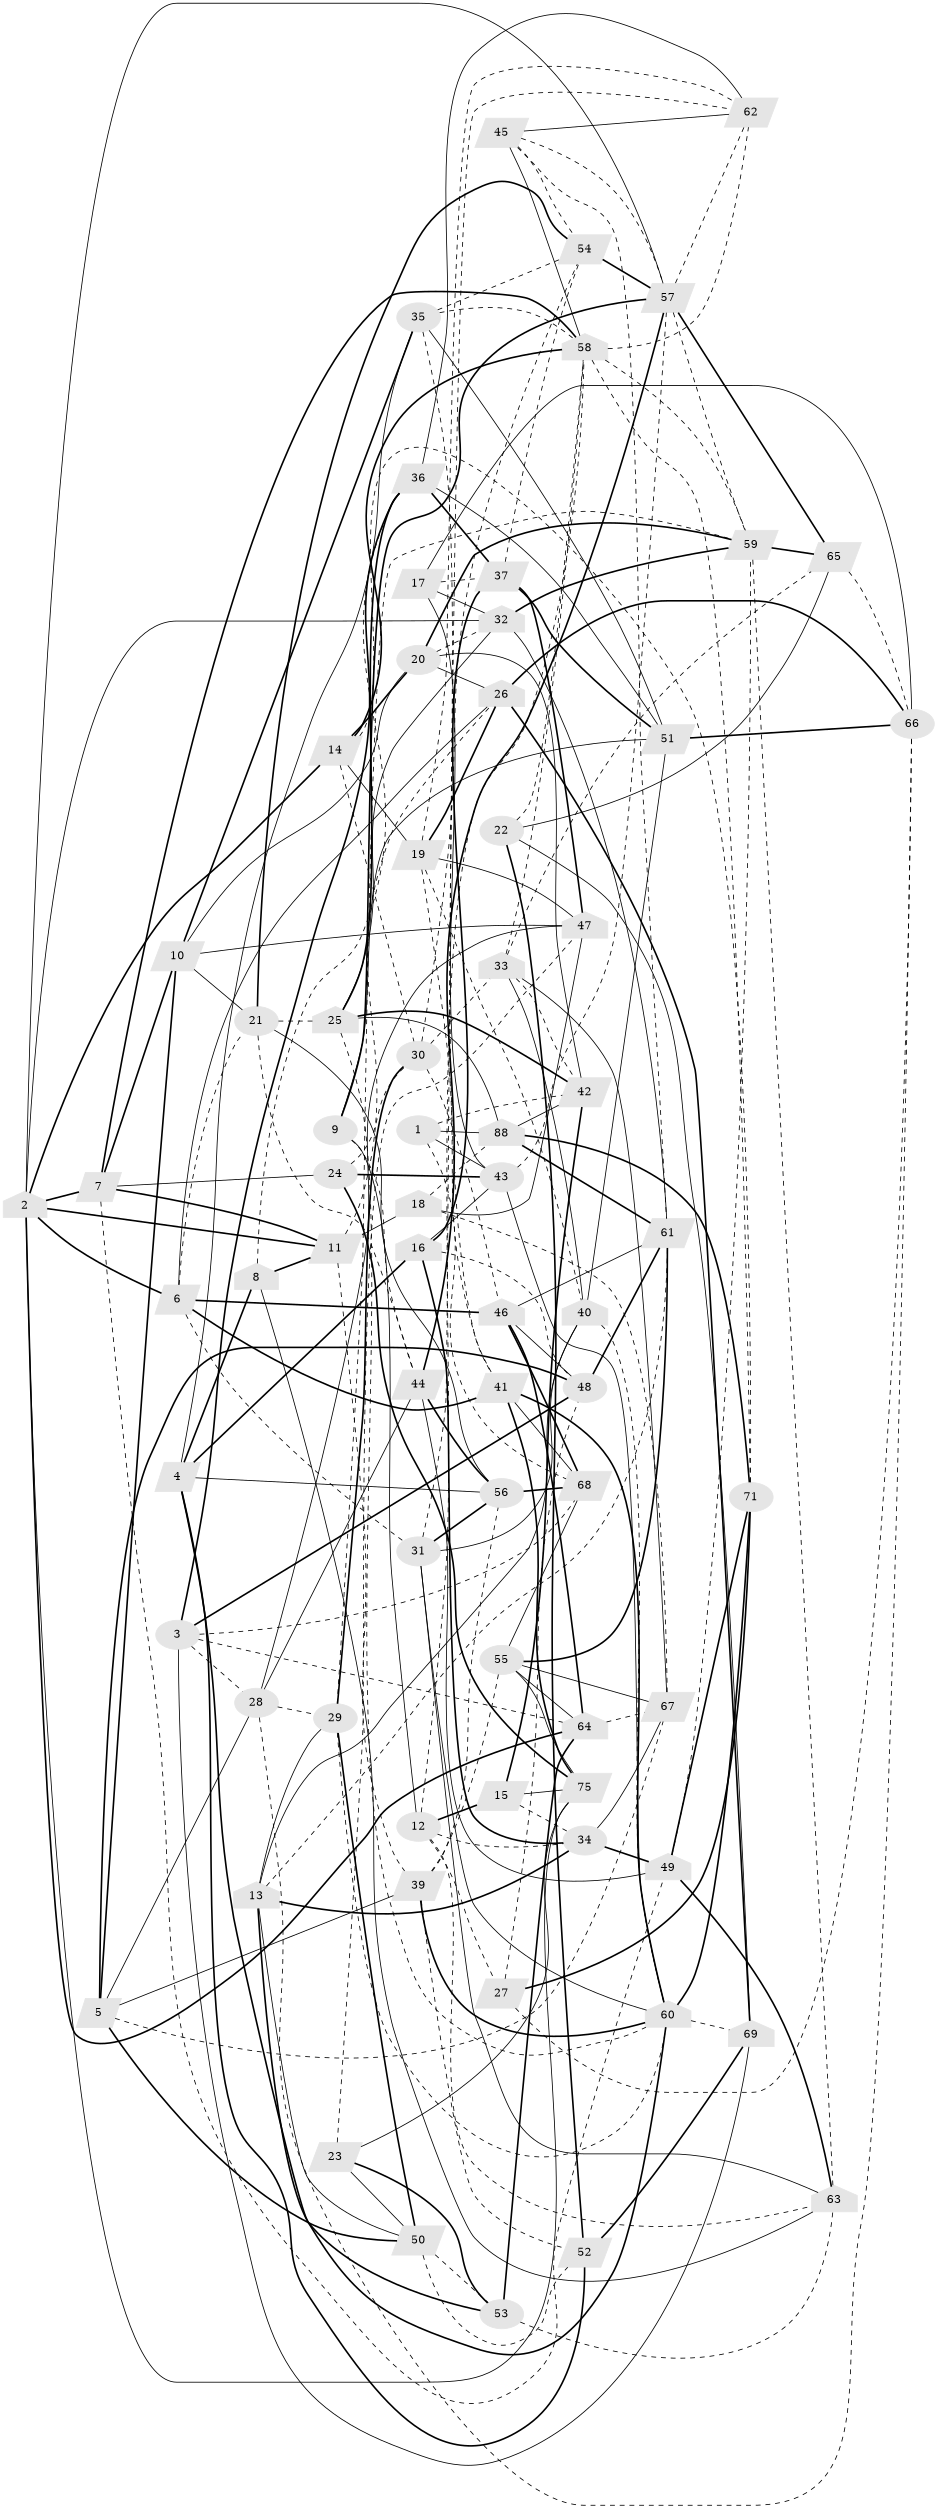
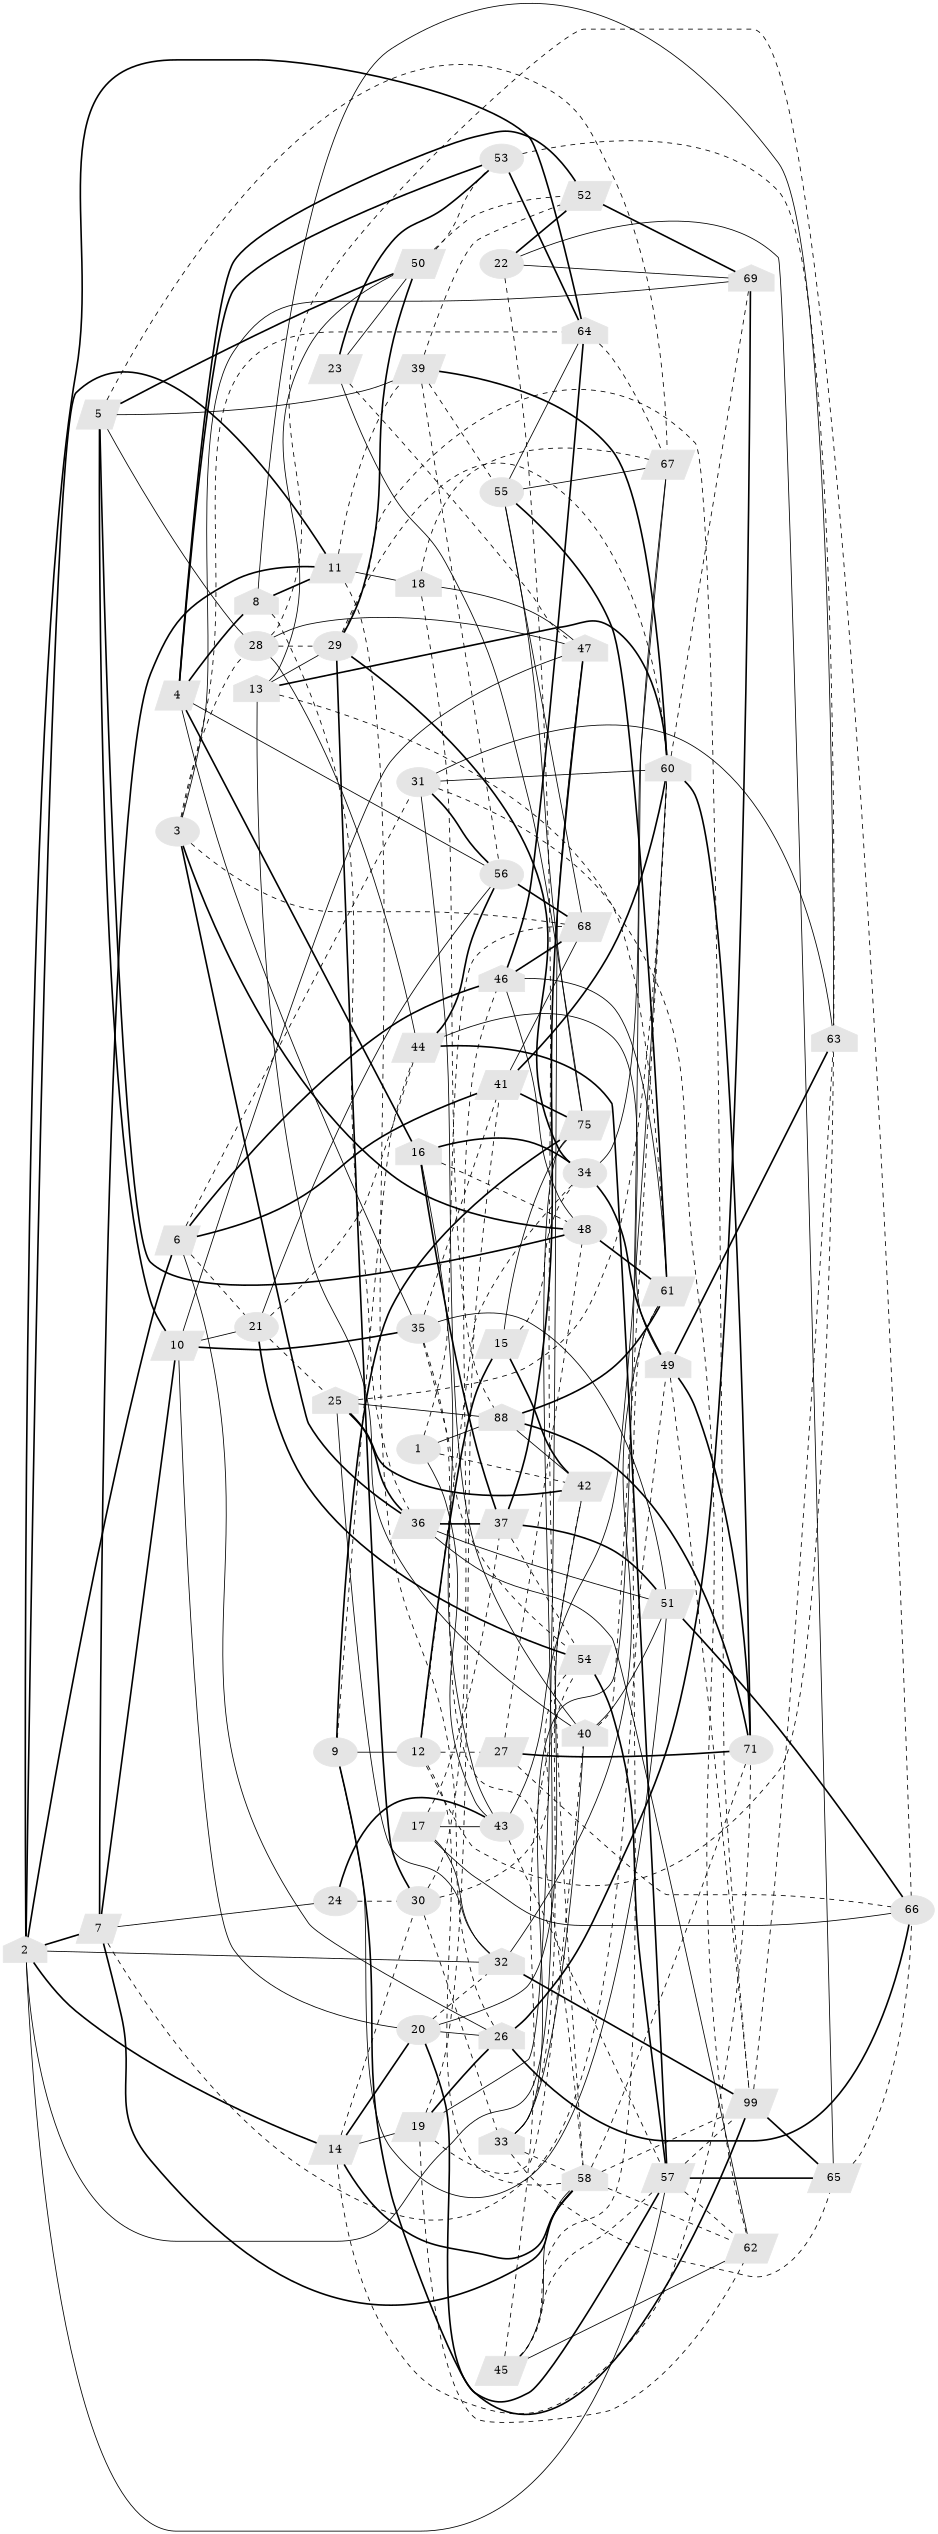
  graph {
    rankdir=LR
    node [color=gray90 shape=parallelogram style=filled]
    edge [style=dashed weight=1.0]
    1 [shape=ellipse]
    n2 [label=88 shape=house]
    42
    43 [shape=ellipse]
    68
    61
    71 [shape=ellipse]
    57
    60 [shape=house]
    2 [shape=house]
    6
    7
    11
    14
    32 [shape=house]
    64 [shape=house]
    n17 [label=75]
    21 [shape=ellipse]
    26 [shape=house]
    31 [shape=ellipse]
    41
    46 [shape=house]
    10
    24 [shape=ellipse]
    49 [shape=house]
    58 [shape=house]
    39
    18 [shape=house]
    20 [shape=ellipse]
    19
    30 [shape=ellipse]
-   59
+   59 [label=99]
    62
    65
    67
    3 [shape=ellipse]
    28 [shape=ellipse]
    36
    48 [shape=ellipse]
    69 [shape=house]
    44
    47 [shape=house]
    29 [shape=ellipse]
    66 [shape=ellipse]
    51
    37
    8 [shape=house]
    4
    16 [shape=house]
    35 [shape=ellipse]
    52
    53 [shape=ellipse]
    56 [shape=ellipse]
    63 [shape=house]
    34 [shape=ellipse]
    54
    5
    50
    55 [shape=ellipse]
    25 [shape=house]
    40 [shape=house]
    9 [shape=ellipse]
    12 [shape=ellipse]
    15
    27
    13 [shape=house]
    33 [shape=house]
    17
    22 [shape=ellipse]
    23
    45
    1 -- n2 [style=solid]
    1 -- 42
    1 -- 43 [style=solid]
    1 -- 68
    n2 -- 42 [style=solid]
    n2 -- 61 [style=bold]
    n2 -- 71 [style=bold]
    43 -- 57
    43 -- 60 [style=solid]
    57 -- 59 [weight=2.0]
    57 -- 62
    57 -- 65 [style=bold]
    60 -- 71 [style=bold]
    60 -- 69
    2 -- 57 [style=solid]
    2 -- 6 [style=bold]
    2 -- 7 [style=bold]
    2 -- 11 [style=bold]
    2 -- 14 [style=bold]
    2 -- 32 [style=solid]
    2 -- 64 [style=bold]
    2 -- n17 [style=solid]
    6 -- 21
    6 -- 26 [style=solid]
    6 -- 31
    6 -- 41 [style=bold]
    6 -- 46 [style=bold]
    7 -- 11 [style=bold]
    7 -- 10 [style=bold]
    7 -- 24 [style=solid]
    7 -- 49
    7 -- 58 [style=bold]
    11 -- 26
    11 -- 39
    11 -- 18 [style=solid]
    14 -- 71
    14 -- 58 [style=bold]
    14 -- 20 [style=bold]
    14 -- 19 [style=solid]
    14 -- 30
    32 -- 61 [style=solid]
    32 -- 59 [style=bold]
    64 -- 67
    21 -- 44
    21 -- 56 [style=solid]
    21 -- 54 [style=bold]
    21 -- 25
    26 -- 69 [style=bold]
    26 -- 66 [style=bold]
    31 -- 60 [style=solid]
    31 -- 62
    31 -- 56 [style=bold]
    31 -- 63 [style=solid]
    31 -- 40 [style=solid]
    41 -- 68 [style=solid]
    41 -- 60 [style=bold]
    41 -- n17 [style=bold]
    46 -- 68 [style=bold]
    46 -- 61 [style=solid]
    46 -- 64 [style=bold]
    46 -- 48 [style=solid]
    10 -- 21 [style=solid]
    10 -- 20 [style=solid]
    10 -- 47 [style=solid]
    10 -- 35 [style=bold]
    24 -- 43 [style=bold]
-   24 -- n17 [style=bold]
+   9 -- n17 [style=bold]
    24 -- 30
    49 -- 71 [style=bold]
    49 -- 59
    49 -- 63 [style=bold]
    58 -- 71
    58 -- 59
    58 -- 62
    39 -- 60 [style=bold]
    39 -- 52
    39 -- 56
    39 -- 55
    18 -- n2
    18 -- 67
    18 -- 47 [style=solid]
    20 -- 42 [style=solid]
    20 -- 32
    20 -- 26 [style=solid]
    20 -- 59 [style=bold]
    19 -- 26 [style=bold]
    19 -- 41
    19 -- 62
    19 -- 47 [style=solid]
    19 -- 40
    30 -- 46
    30 -- 54
    30 -- 33
    59 -- 65 [style=bold weight=2.0]
    59 -- 63
    65 -- 66
    3 -- 68
    3 -- 64
    3 -- 28
    3 -- 36 [style=bold]
    3 -- 48 [style=bold]
    3 -- 69 [style=solid]
    28 -- 44 [style=solid]
    28 -- 47 [style=solid]
    28 -- 29
    28 -- 66
    36 -- 62 [style=solid]
    36 -- 51 [style=solid]
    36 -- 37 [style=bold]
    48 -- 61 [style=bold]
    44 -- 57 [style=bold]
    44 -- 49 [style=solid]
    44 -- 56 [style=bold]
    29 -- 60
    29 -- 30 [style=bold]
    29 -- 59
    29 -- 50 [style=bold]
    51 -- 66 [style=bold]
    37 -- 47 [style=bold]
    37 -- 51 [style=bold]
    37 -- 54
    8 -- 11 [style=bold]
    8 -- 36
    8 -- 63 [style=solid]
    4 -- 8 [style=bold]
    4 -- 16 [style=bold]
    4 -- 35 [style=solid]
    4 -- 52 [style=bold]
    4 -- 53 [style=bold]
    4 -- 56 [style=solid]
    16 -- 43 [style=solid]
    16 -- 48
    16 -- 37 [style=bold]
    16 -- 34 [style=bold]
    35 -- 41
    35 -- 58
    35 -- 51 [style=solid]
    35 -- 54
    52 -- 69 [style=bold weight=2.0]
    53 -- 64 [style=bold]
    53 -- 63
    56 -- 68 [style=bold]
    34 -- 49 [style=bold]
    34 -- 67 [style=solid]
    54 -- 57 [style=bold]
    5 -- 10 [style=bold]
    5 -- 39 [style=solid]
    5 -- 67
    5 -- 28 [style=solid]
    5 -- 48 [style=bold]
    5 -- 50 [style=bold]
    50 -- 52
    50 -- 53
    55 -- 68 [style=solid]
    55 -- 61 [style=bold]
    55 -- 64 [style=solid]
    55 -- n17 [style=solid]
    55 -- 67 [style=solid]
    25 -- n2 [style=solid]
    25 -- 42 [style=bold]
    25 -- 60
    25 -- 32 [style=solid]
    25 -- 36 [style=bold]
    40 -- 60
    40 -- 51 [style=solid]
    9 -- 57 [style=bold]
    9 -- 44
    9 -- 51 [style=solid]
    9 -- 12 [style=solid]
    12 -- 58
    12 -- 63
    12 -- 34
    12 -- 15 [style=bold]
    12 -- 27
    15 -- 42 [style=bold]
    15 -- n17 [style=solid]
    15 -- 34
    27 -- 71 [style=bold]
    27 -- 48
    27 -- 66
    13 -- 61
    13 -- 60 [style=bold]
    13 -- 29 [style=solid]
-   13 -- 34 [style=bold]
+   29 -- 34 [style=bold]
    13 -- 50 [style=solid]
    13 -- 40 [style=solid]
    33 -- 42
    33 -- 58
    33 -- 65
    33 -- 67 [style=solid]
    33 -- 40 [style=solid]
    17 -- 43 [style=solid]
    17 -- 32 [style=solid]
    17 -- 66 [style=solid]
    17 -- 37
    22 -- 58
    22 -- 65 [style=solid]
    22 -- 69 [style=solid]
    22 -- 52 [style=bold]
    23 -- n17 [style=solid]
    23 -- 47
    23 -- 53 [style=bold]
    23 -- 50 [style=solid]
    45 -- 61 [weight=2.0]
    45 -- 57
    45 -- 58 [style=solid]
    45 -- 62 [style=solid]
    45 -- 54
  }
